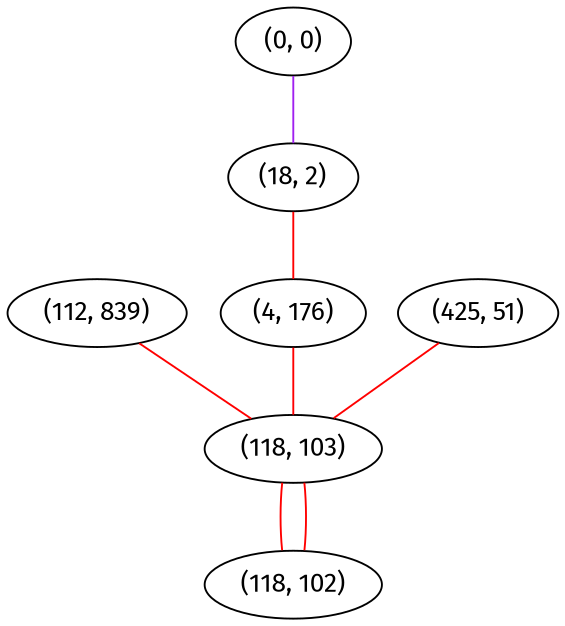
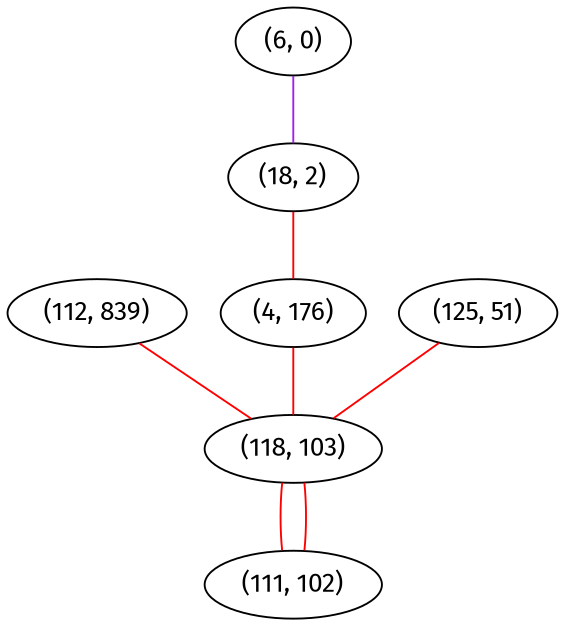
  graph {
    fontname="Fira Sans"
    node [fontname="Fira Sans"]
    edge [color=red fontname="Fira Sans" weight=1]
    n1 [label="(112, 839)"]
    "(118, 103)"
-   "(118, 102)"
-   "(0, 0)"
+   "(118, 102)" [label="(111, 102)"]
+   "(0, 0)" [label="(6, 0)"]
    "(18, 2)"
    "(4, 176)"
-   "(125, 51)" [label="(425, 51)"]
+   "(125, 51)"
    n1 -- "(118, 103)"
    "(118, 103)" -- "(118, 102)"
    "(118, 103)" -- "(118, 102)"
    "(0, 0)" -- "(18, 2)" [color=purple weight=4]
    "(18, 2)" -- "(4, 176)"
    "(4, 176)" -- "(118, 103)"
    "(125, 51)" -- "(118, 103)"
  }
